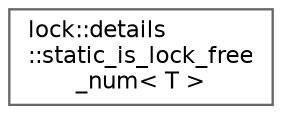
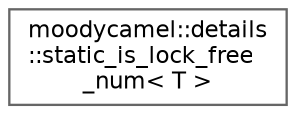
  digraph {
    rankdir=LR
-   n1 [color=grey40 fillcolor=white fontname=Helvetica fontsize=10 height=0.2 label="lock::details\l::static_is_lock_free\l_num\< T \>" shape=box style=filled width=0.4]
+   n1 [color=grey40 fillcolor=white fontname=Helvetica fontsize=10 height=0.2 label="moodycamel::details\l::static_is_lock_free\l_num\< T \>" shape=box style=filled width=0.4]
  }
